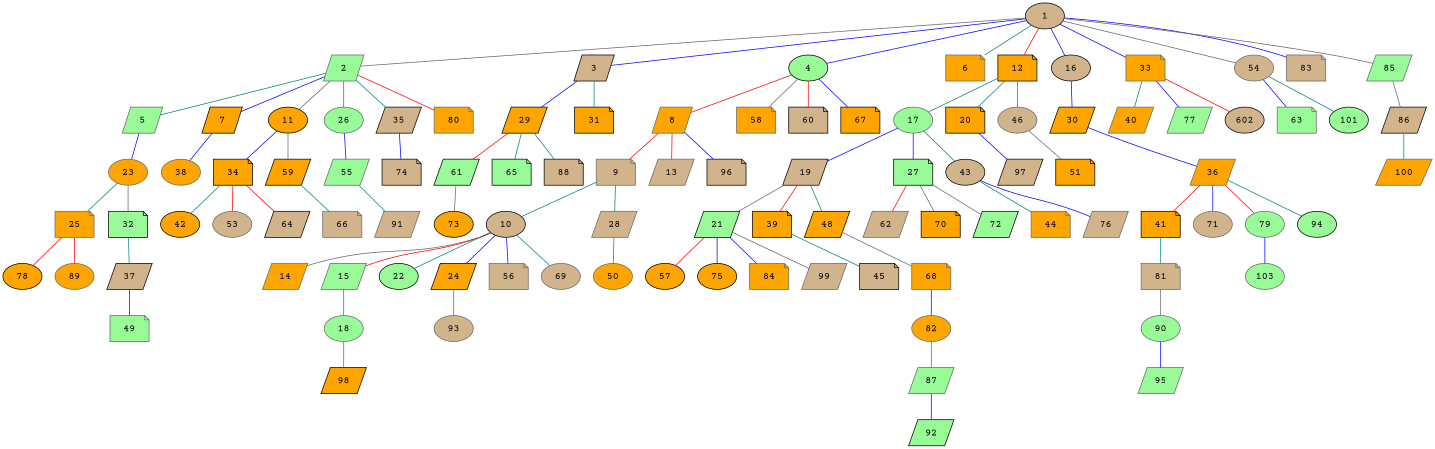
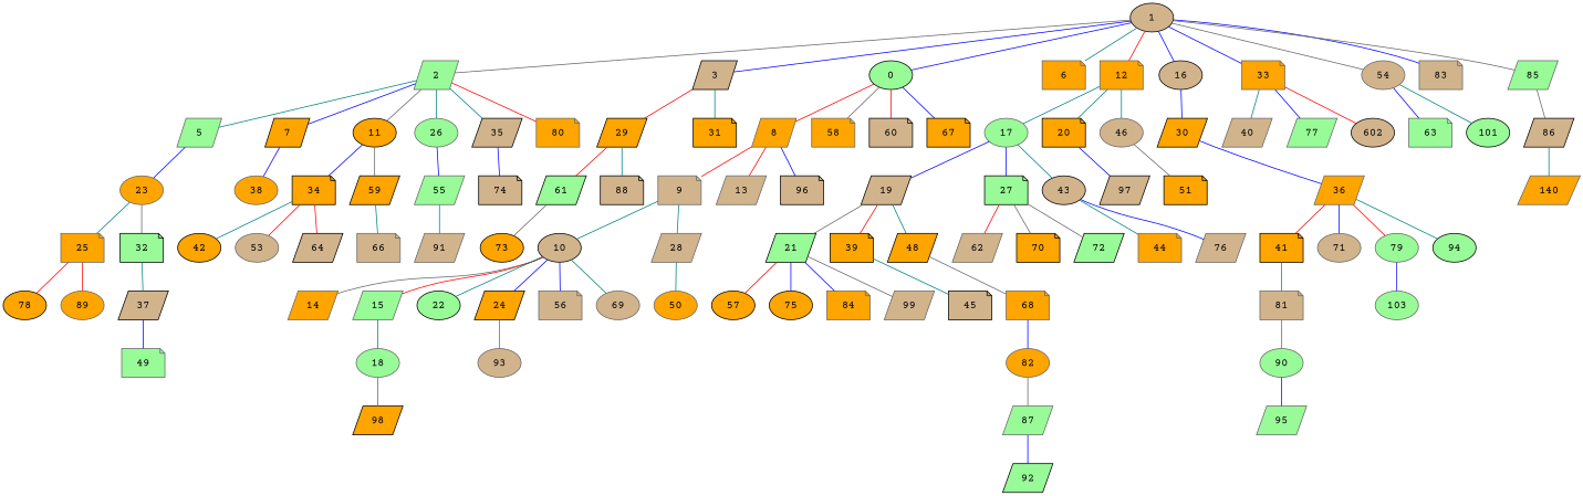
  graph {
    fontname="Courier Prime"
    node [color=gray40 fillcolor=orange fontname="Courier Prime" shape=parallelogram style=filled]
    edge [color=blue fontname="Courier Prime"]
    1 [color=black fillcolor=tan shape=ellipse]
    2 [fillcolor=palegreen]
    3 [color=black fillcolor=tan]
-   4 [color=black fillcolor=palegreen shape=ellipse]
+   4 [color=black fillcolor=palegreen shape=ellipse label=0]
    6 [shape=note]
-   12 [color=black shape=note]
+   12 [shape=note]
    16 [color=black fillcolor=tan shape=ellipse]
    33 [shape=note]
    54 [fillcolor=tan shape=ellipse]
    83 [fillcolor=tan shape=note]
    85 [fillcolor=palegreen]
    5 [fillcolor=palegreen]
    7 [color=black]
    11 [color=black shape=ellipse]
    26 [fillcolor=palegreen shape=ellipse]
    35 [color=black fillcolor=tan]
    80 [shape=note]
    29 [color=black]
    31 [color=black shape=note]
    8
    58 [shape=note]
    60 [color=black fillcolor=tan shape=note]
    67 [color=black shape=note]
    17 [fillcolor=palegreen shape=ellipse]
    20 [color=black shape=note]
    46 [fillcolor=tan shape=ellipse]
    30 [color=black]
-   40
+   40 [fillcolor=tan]
    77 [fillcolor=palegreen]
    n30 [color=black fillcolor=tan label=602 shape=ellipse]
    63 [fillcolor=palegreen shape=note]
    101 [color=black fillcolor=palegreen shape=ellipse]
    86 [color=black fillcolor=tan]
    23 [shape=ellipse]
    38 [shape=ellipse]
    34 [color=black shape=note]
    59 [color=black]
    55 [fillcolor=palegreen]
    74 [color=black fillcolor=tan shape=note]
    61 [color=black fillcolor=palegreen]
-   65 [color=black fillcolor=palegreen shape=note]
    88 [color=black fillcolor=tan shape=note]
    9 [fillcolor=tan shape=note]
    13 [fillcolor=tan]
    96 [color=black fillcolor=tan shape=note]
    25 [shape=note]
    32 [color=black fillcolor=palegreen shape=note]
    10 [color=black fillcolor=tan shape=ellipse]
    28 [fillcolor=tan]
    14
    15 [fillcolor=palegreen]
    22 [color=black fillcolor=palegreen shape=ellipse]
    24 [color=black]
    56 [fillcolor=tan shape=note]
    69 [fillcolor=tan shape=ellipse]
    50 [shape=ellipse]
    18 [fillcolor=palegreen shape=ellipse]
    93 [fillcolor=tan shape=ellipse]
    42 [color=black shape=ellipse]
    53 [fillcolor=tan shape=ellipse]
    64 [color=black fillcolor=tan]
    66 [fillcolor=tan shape=note]
    19 [color=black fillcolor=tan]
    27 [color=black fillcolor=palegreen shape=note]
    43 [color=black fillcolor=tan shape=ellipse]
    97 [color=black fillcolor=tan]
    51 [color=black shape=note]
    98 [color=black]
    36
    21 [color=black fillcolor=palegreen]
    39 [color=black shape=note]
    48 [color=black]
    62 [fillcolor=tan]
    70 [color=black shape=note]
    72 [color=black fillcolor=palegreen]
    44 [shape=note]
    76 [fillcolor=tan]
    57 [color=black shape=ellipse]
    75 [color=black shape=ellipse]
    84 [shape=note]
    99 [fillcolor=tan]
    45 [color=black fillcolor=tan shape=note]
    68 [shape=note]
    78 [color=black shape=ellipse]
    89 [shape=ellipse]
    37 [color=black fillcolor=tan]
    91 [fillcolor=tan]
    73 [color=black shape=ellipse]
    41 [color=black shape=note]
    71 [fillcolor=tan shape=ellipse]
    79 [fillcolor=palegreen shape=ellipse]
    94 [color=black fillcolor=palegreen shape=ellipse]
    49 [fillcolor=palegreen shape=note]
    81 [fillcolor=tan shape=note]
    103 [fillcolor=palegreen shape=ellipse]
    90 [fillcolor=palegreen shape=ellipse]
    82 [shape=ellipse]
    87 [fillcolor=palegreen]
    95 [fillcolor=palegreen]
    92 [color=black fillcolor=palegreen]
-   100
+   100 [label=140]
    1 -- 2 [color=gray40]
    1 -- 3
    1 -- 4
    1 -- 6 [color=teal]
    1 -- 12 [color=red]
    1 -- 16
    1 -- 33
    1 -- 54 [color=gray40]
    1 -- 83
    1 -- 85 [color=gray40]
    2 -- 5 [color=teal]
    2 -- 7
    2 -- 11 [color=gray40]
    2 -- 26 [color=teal]
    2 -- 35 [color=teal]
    2 -- 80 [color=red]
-   3 -- 29
+   3 -- 29 [color=red]
    3 -- 31 [color=teal]
    4 -- 8 [color=red]
    4 -- 58 [color=gray40]
    4 -- 60 [color=red]
    4 -- 67
    12 -- 17 [color=teal]
    12 -- 20 [color=teal]
    12 -- 46 [color=teal]
    16 -- 30
    33 -- 40 [color=teal]
    33 -- 77
    33 -- n30 [color=red]
    54 -- 63
    54 -- 101 [color=teal]
    85 -- 86 [color=gray40]
    5 -- 23
    7 -- 38
    11 -- 34
    11 -- 59 [color=gray40]
    26 -- 55
    35 -- 74
    29 -- 61 [color=red]
-   29 -- 65 [color=teal]
    29 -- 88 [color=teal]
    8 -- 9 [color=red]
    8 -- 13 [color=red]
    8 -- 96
    17 -- 19
    17 -- 27
    17 -- 43 [color=teal]
    20 -- 97
    46 -- 51 [color=gray40]
    30 -- 36
    86 -- 100 [color=teal]
    23 -- 25 [color=teal]
    23 -- 32 [color=gray40]
    34 -- 42 [color=teal]
    34 -- 53 [color=red]
    34 -- 64 [color=red]
    59 -- 66 [color=teal]
    55 -- 91 [color=teal]
    61 -- 73 [color=gray40]
    9 -- 10 [color=teal]
    9 -- 28 [color=teal]
    25 -- 78 [color=red]
    25 -- 89 [color=red]
    32 -- 37 [color=teal]
    10 -- 14 [color=gray40]
    10 -- 15 [color=red]
    10 -- 22 [color=teal]
    10 -- 24
    10 -- 56
    10 -- 69 [color=teal]
    28 -- 50 [color=teal]
    15 -- 18 [color=teal]
    24 -- 93 [color=gray40]
    18 -- 98 [color=gray40]
    19 -- 21 [color=gray40]
    19 -- 39 [color=red]
    19 -- 48 [color=teal]
    27 -- 62 [color=red]
    27 -- 70 [color=gray40]
    27 -- 72 [color=gray40]
    43 -- 44 [color=teal]
    43 -- 76
    36 -- 41 [color=red]
    36 -- 71
    36 -- 79 [color=red]
    36 -- 94 [color=teal]
    21 -- 57 [color=red]
    21 -- 75
    21 -- 84
    21 -- 99 [color=gray40]
    39 -- 45 [color=teal]
    48 -- 68 [color=gray40]
    68 -- 82
    37 -- 49
    41 -- 81 [color=teal]
    79 -- 103
    81 -- 90 [color=gray40]
    90 -- 95
    82 -- 87 [color=gray40]
    87 -- 92
  }
